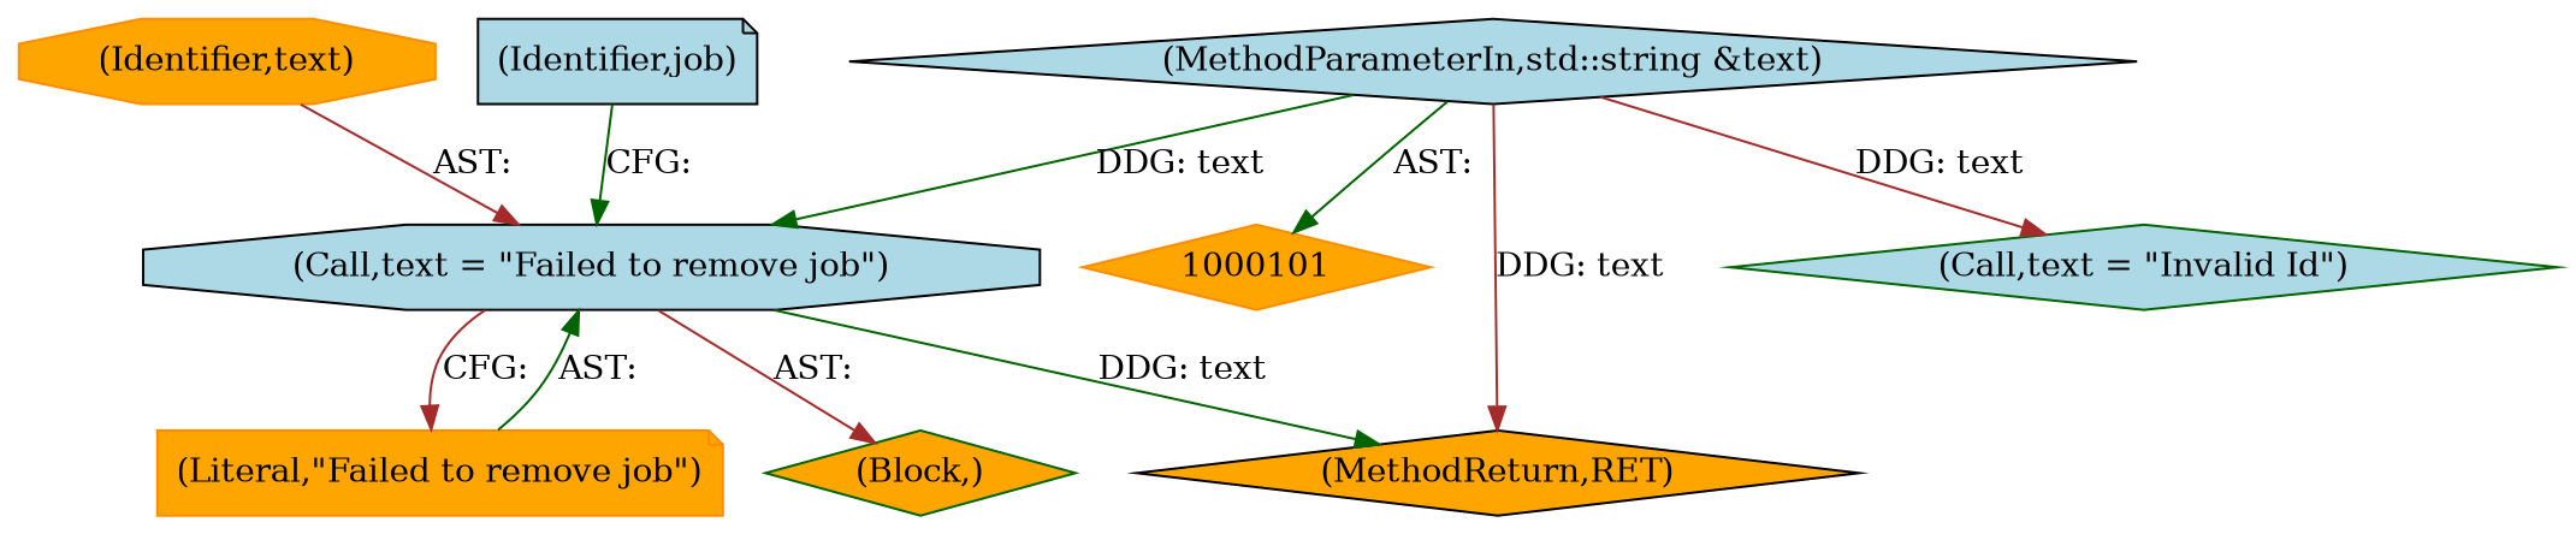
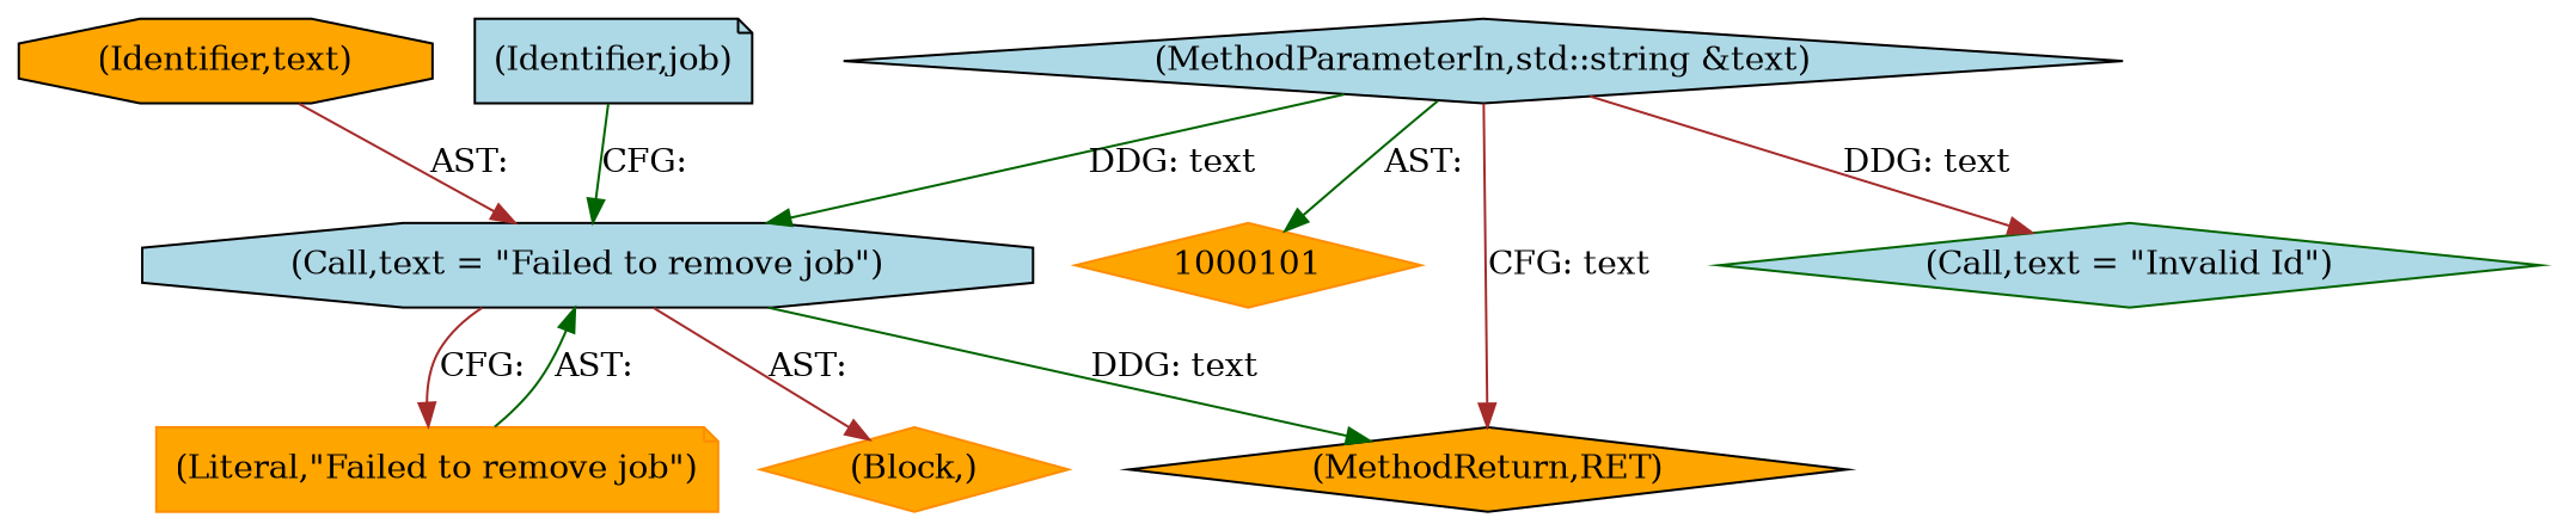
  digraph {
    node [color=black fillcolor=orange shape=diamond style=filled]
    edge [color=darkgreen]
    n1 [fillcolor=lightblue label="(Call,text = \"Failed to remove job\")" shape=octagon]
    n2 [label="(MethodReturn,RET)"]
    n3 [color=darkorange label="(Literal,\"Failed to remove job\")" shape=note]
-   n4 [color=darkgreen label="(Block,)"]
+   n4 [color=darkorange label="(Block,)"]
    n5 [fillcolor=lightblue label="(MethodParameterIn,std::string &text)"]
    n6 [color=darkgreen fillcolor=lightblue label="(Call,text = \"Invalid Id\")"]
    1000101 [color=darkorange]
-   n8 [color=darkorange label="(Identifier,text)" shape=octagon]
+   n8 [label="(Identifier,text)" shape=octagon]
    n9 [fillcolor=lightblue label="(Identifier,job)" shape=note]
    n1 -> n2 [label="DDG: text"]
    n1 -> n3 [color=brown label="CFG: "]
    n1 -> n4 [color=brown label="AST: "]
    n3 -> n1 [label="AST: "]
    n5 -> n1 [label="DDG: text"]
-   n5 -> n2 [color=brown label="DDG: text"]
+   n5 -> n2 [color=brown label="CFG: text"]
    n5 -> n6 [color=brown label="DDG: text"]
    n5 -> 1000101 [label="AST: "]
    n8 -> n1 [color=brown label="AST: "]
    n9 -> n1 [label="CFG: "]
  }
